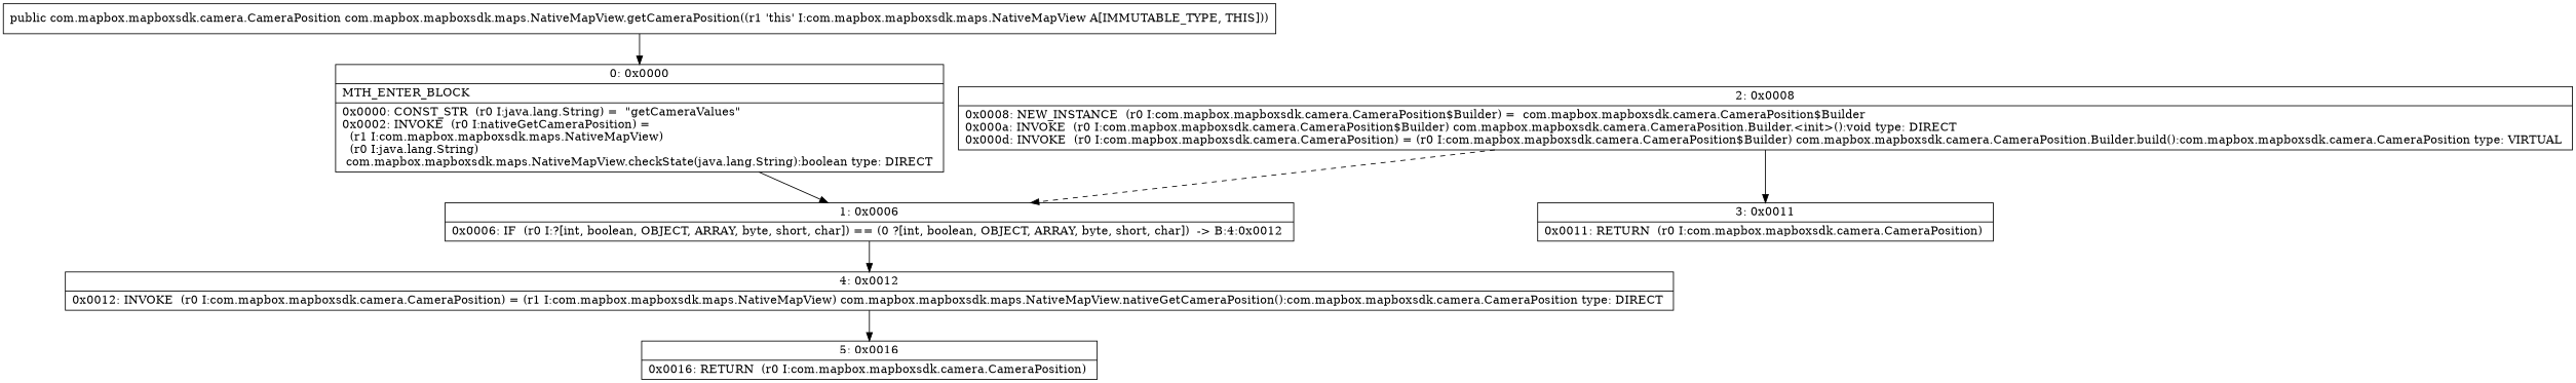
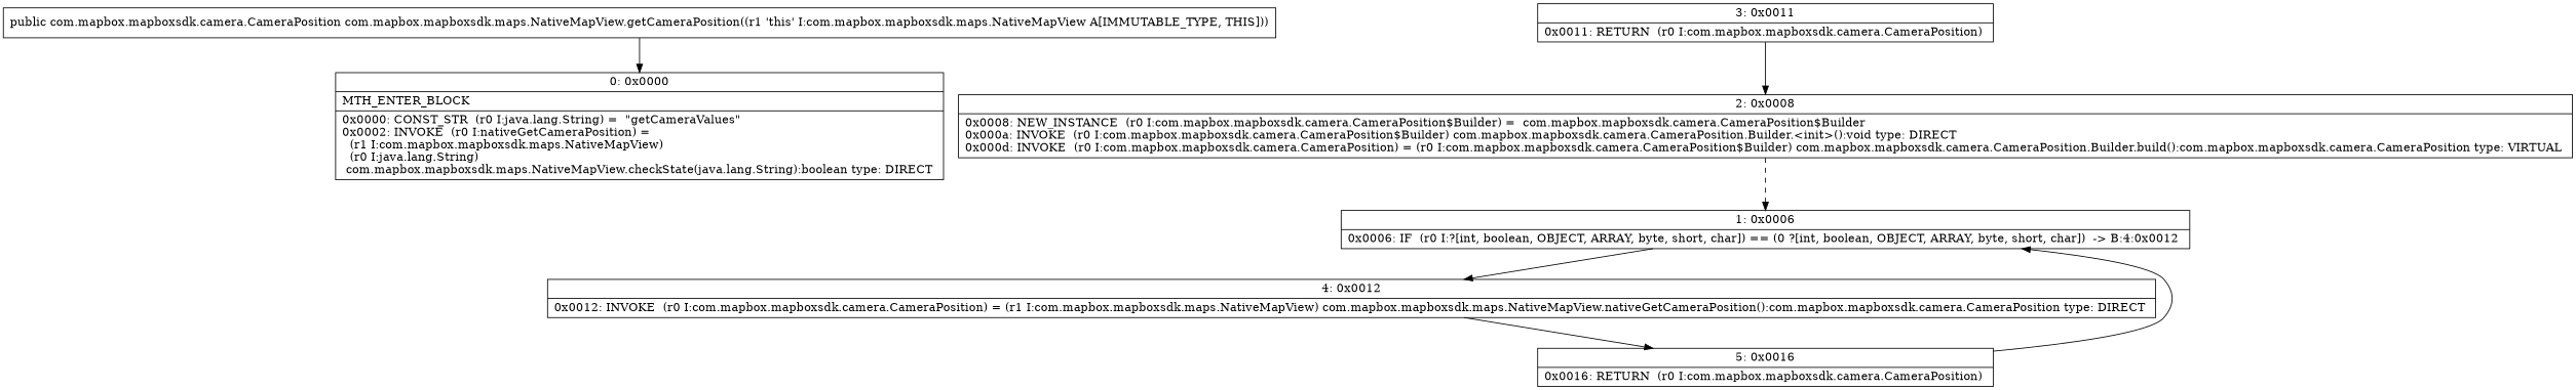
  digraph {
    node [shape=record]
    n1 [label="{0\:\ 0x0000|MTH_ENTER_BLOCK\l|0x0000: CONST_STR  (r0 I:java.lang.String) =  \"getCameraValues\" \l0x0002: INVOKE  (r0 I:nativeGetCameraPosition) = \l  (r1 I:com.mapbox.mapboxsdk.maps.NativeMapView)\l  (r0 I:java.lang.String)\l com.mapbox.mapboxsdk.maps.NativeMapView.checkState(java.lang.String):boolean type: DIRECT \l}"]
    n2 [label="{1\:\ 0x0006|0x0006: IF  (r0 I:?[int, boolean, OBJECT, ARRAY, byte, short, char]) == (0 ?[int, boolean, OBJECT, ARRAY, byte, short, char])  \-\> B:4:0x0012 \l}"]
    n3 [label="{4\:\ 0x0012|0x0012: INVOKE  (r0 I:com.mapbox.mapboxsdk.camera.CameraPosition) = (r1 I:com.mapbox.mapboxsdk.maps.NativeMapView) com.mapbox.mapboxsdk.maps.NativeMapView.nativeGetCameraPosition():com.mapbox.mapboxsdk.camera.CameraPosition type: DIRECT \l}"]
    n4 [label="{2\:\ 0x0008|0x0008: NEW_INSTANCE  (r0 I:com.mapbox.mapboxsdk.camera.CameraPosition$Builder) =  com.mapbox.mapboxsdk.camera.CameraPosition$Builder \l0x000a: INVOKE  (r0 I:com.mapbox.mapboxsdk.camera.CameraPosition$Builder) com.mapbox.mapboxsdk.camera.CameraPosition.Builder.\<init\>():void type: DIRECT \l0x000d: INVOKE  (r0 I:com.mapbox.mapboxsdk.camera.CameraPosition) = (r0 I:com.mapbox.mapboxsdk.camera.CameraPosition$Builder) com.mapbox.mapboxsdk.camera.CameraPosition.Builder.build():com.mapbox.mapboxsdk.camera.CameraPosition type: VIRTUAL \l}"]
    n5 [label="{3\:\ 0x0011|0x0011: RETURN  (r0 I:com.mapbox.mapboxsdk.camera.CameraPosition) \l}"]
    n6 [label="{5\:\ 0x0016|0x0016: RETURN  (r0 I:com.mapbox.mapboxsdk.camera.CameraPosition) \l}"]
    n7 [label="{public com.mapbox.mapboxsdk.camera.CameraPosition com.mapbox.mapboxsdk.maps.NativeMapView.getCameraPosition((r1 'this' I:com.mapbox.mapboxsdk.maps.NativeMapView A[IMMUTABLE_TYPE, THIS])) }"]
-   n1 -> n2
+   n6 -> n2
    n2 -> n3
    n3 -> n6
    n4 -> n2 [style=dashed]
-   n4 -> n5
+   n5 -> n4
    n7 -> n1
  }
